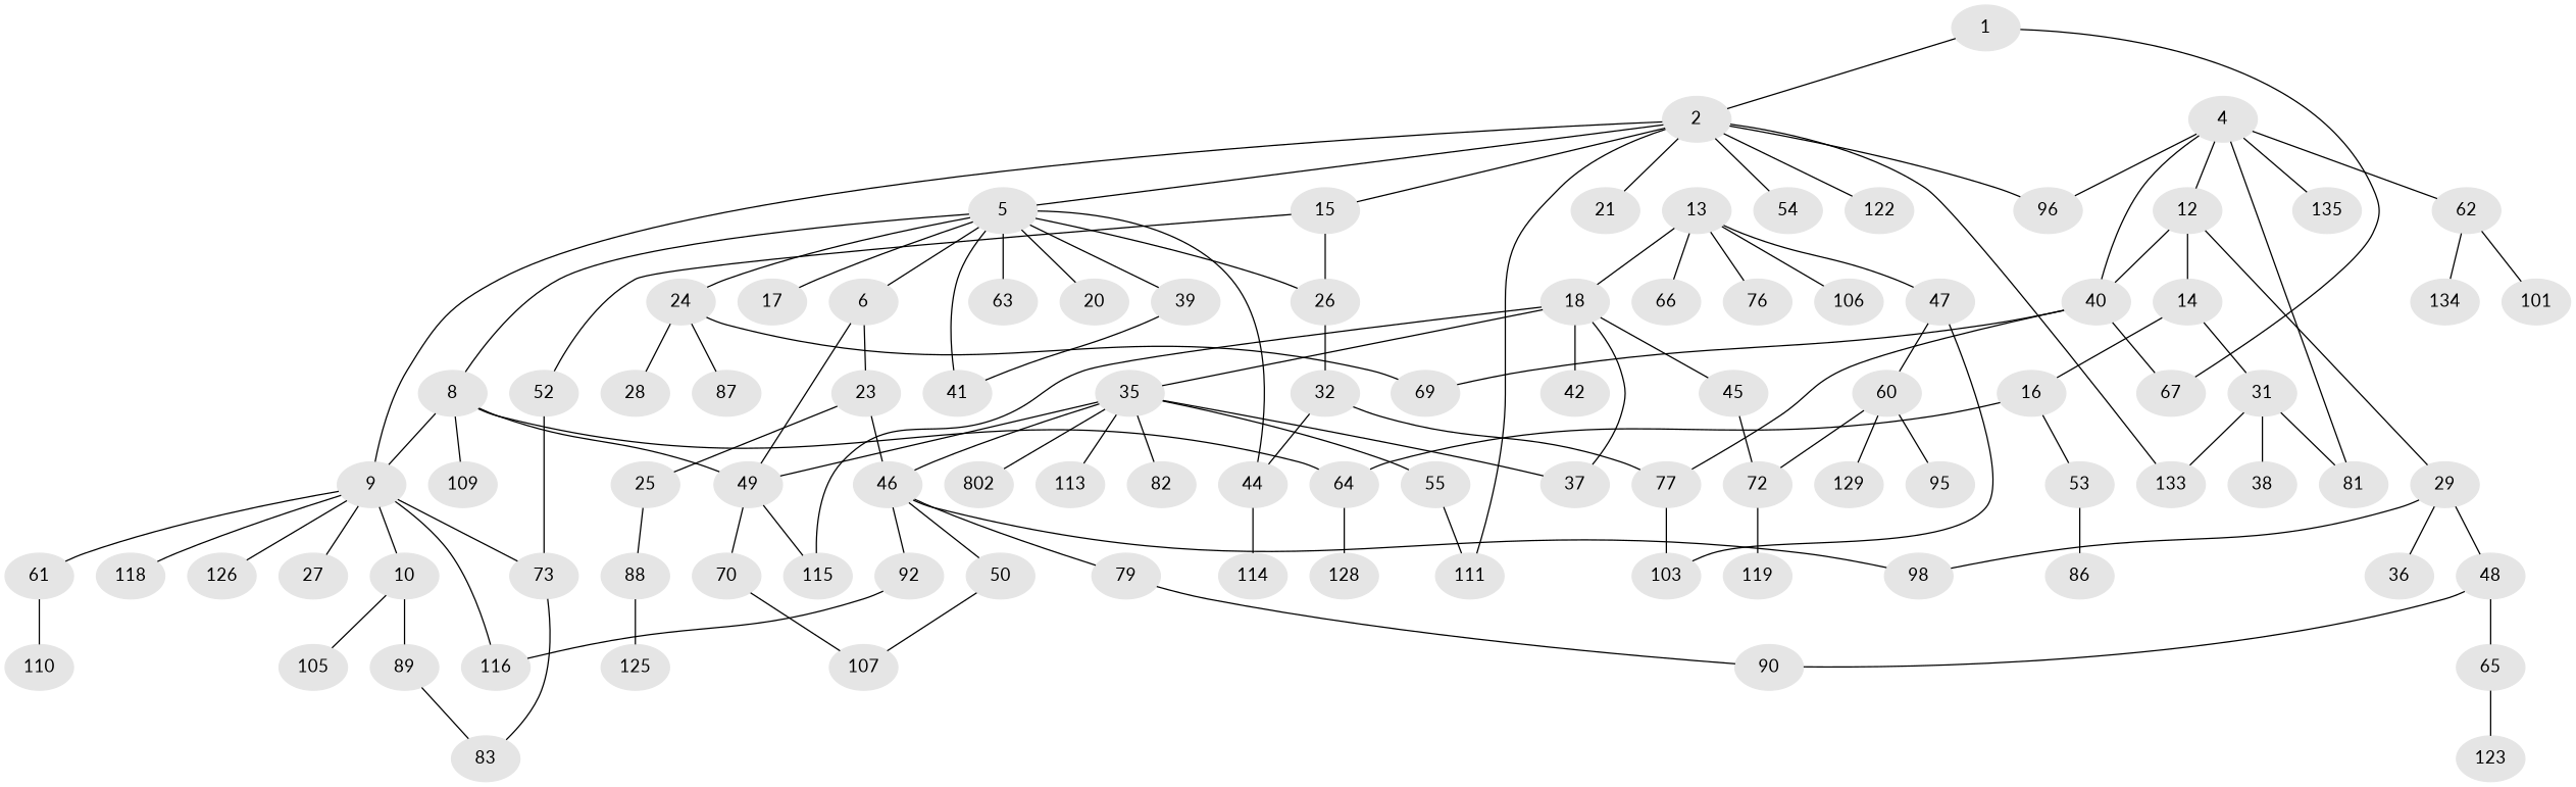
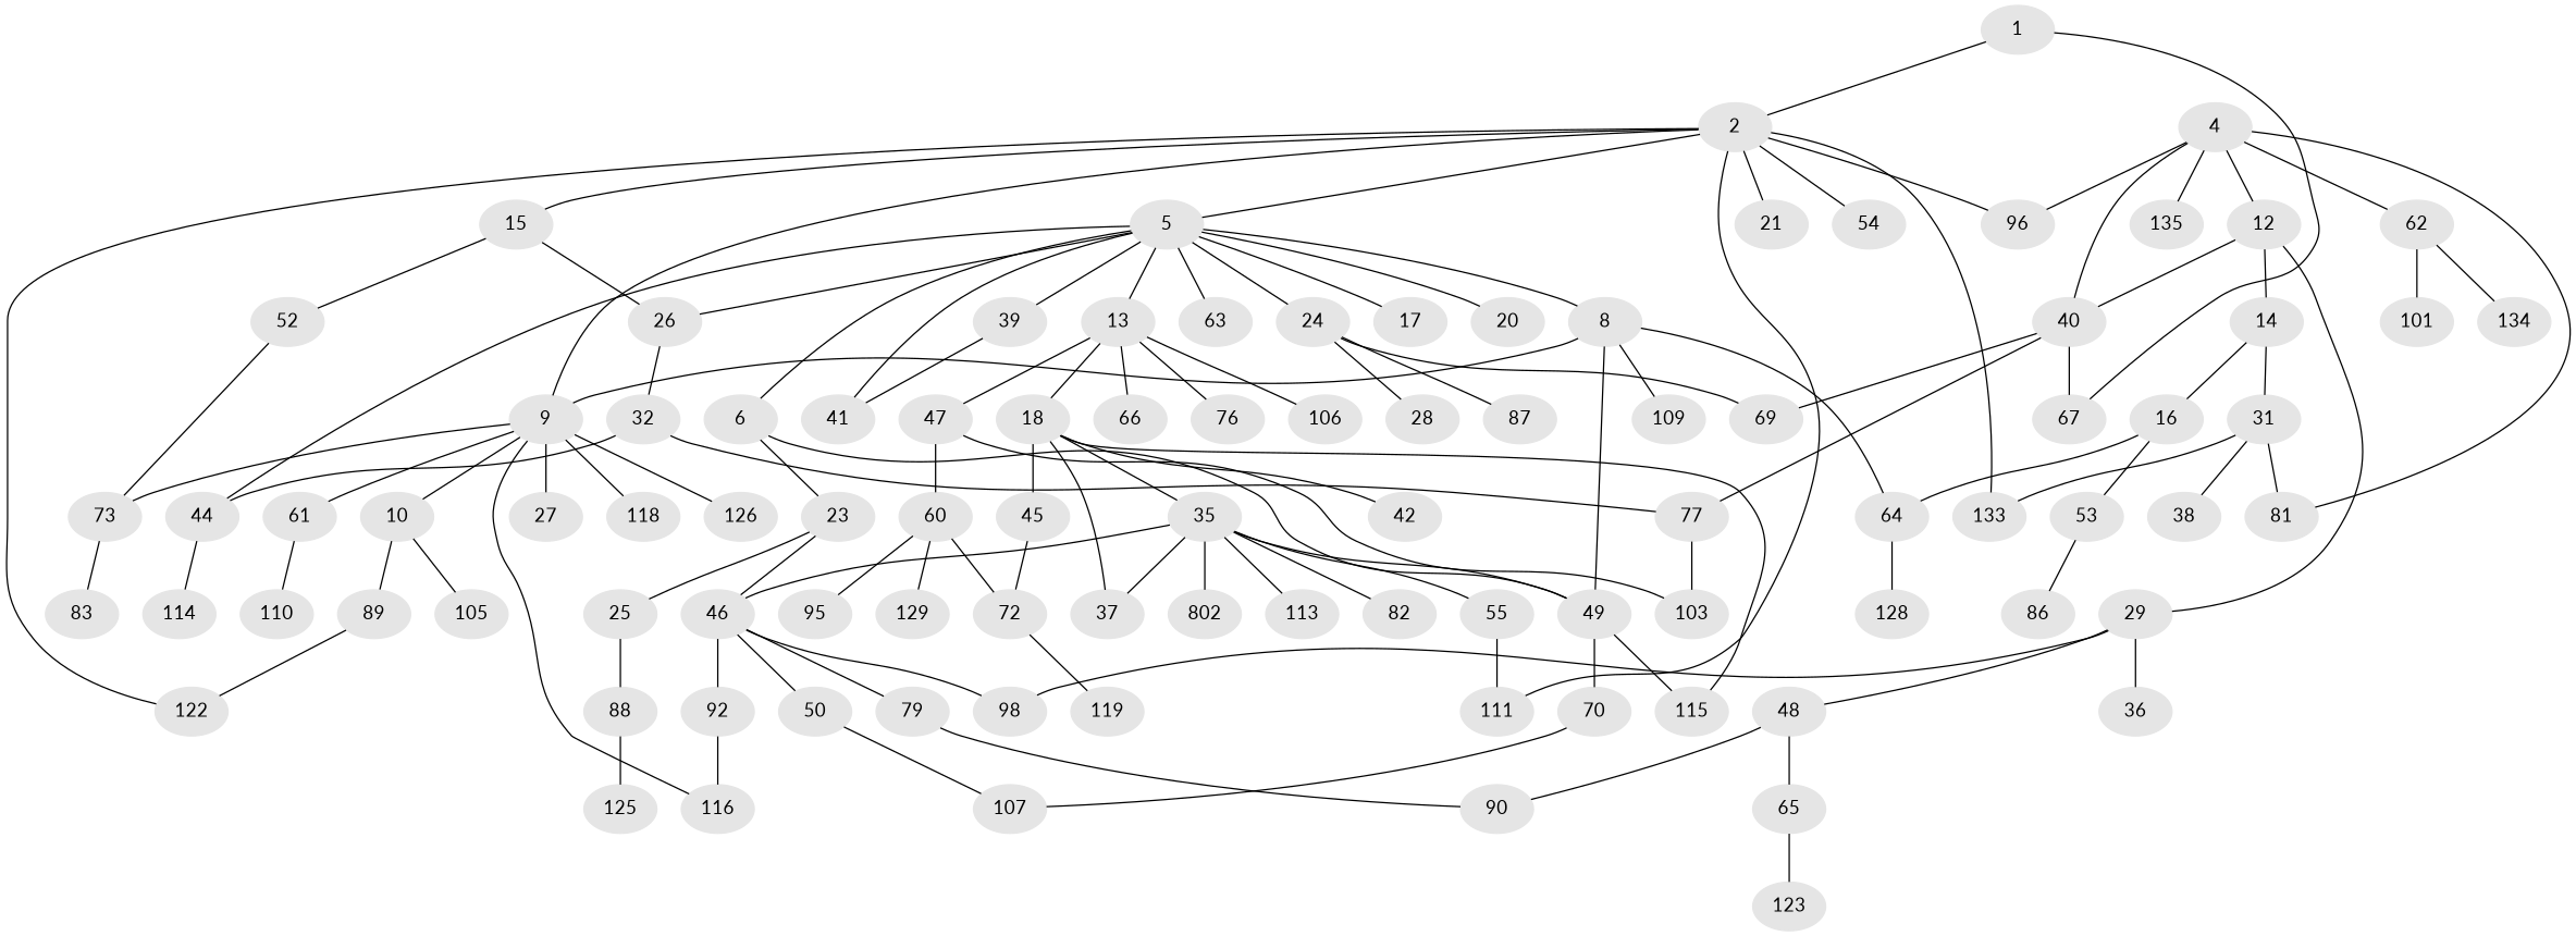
  graph {
    fontname=Lato
    node [color=gray90 fontname=Lato style=filled]
    edge [fontname=Lato]
    1 [super="+99"]
    2 [super="+3"]
    67
    5 [super="+7"]
    9 [super="+11"]
    15 [super="+74"]
    21 [super="+71"]
    54
    111
    122
    133
    96
    4 [super="+34"]
    12 [super="+19"]
    40 [super="+56"]
    62 [super="+68"]
    81 [super="+131"]
    135
    6 [super="+22"]
    8 [super="+120"]
    13 [super="+30"]
    17
    20
    24
    26
    39 [super="+80"]
    41 [super="+117"]
    44
    63 [super="+84"]
    10
    27
    61
    73
    116 [super="+130"]
    118
    126 [super="+138"]
    52 [super="+58"]
    14 [super="+57"]
    29
    69 [super="+112"]
    77 [super="+137"]
    101
    134
    23
    49 [super="+85"]
    64 [super="+108"]
    109
    18 [super="+51"]
    47
    66
    76
    106
    28
    87 [super="+93"]
    32 [super="+33"]
    114
    25
    46 [super="+75"]
    115 [super="+124"]
    70 [super="+132"]
    128
    89 [super="+97"]
    105
    110
    83
    16 [super="+91"]
    31 [super="+125"]
    36 [super="+59"]
    48
    98
    35 [super="+43"]
    37
    42
    45 [super="+78"]
    60
    103
    53
    38
    86 [super="+100"]
    55
    82
    n82 [label=802]
    113
    72 [super="+94"]
    88
    50
    79
    92 [super="+104"]
    n89 [label=125]
    65
    90 [super="+127"]
    119
    107 [super="+136"]
    95
    129
    123
    1 -- 2
    1 -- 67
    2 -- 5
    2 -- 9
    2 -- 15
    2 -- 21
    2 -- 54
    2 -- 111
    2 -- 122
    2 -- 133
    2 -- 96
    5 -- 6
    5 -- 8
+   5 -- 13
    5 -- 17
    5 -- 20
    5 -- 24
    5 -- 26
    5 -- 39
    5 -- 41
    5 -- 44
    5 -- 63
    9 -- 10
    9 -- 27
    9 -- 61
    9 -- 73
    9 -- 116
    9 -- 118
    9 -- 126
    15 -- 26
    15 -- 52
    4 -- 96
    4 -- 12
    4 -- 40
    4 -- 62
    4 -- 81
    4 -- 135
    12 -- 40
    12 -- 14
    12 -- 29
    40 -- 67
    40 -- 69
    40 -- 77
    62 -- 101
    62 -- 134
    6 -- 23
    6 -- 49
    8 -- 9
    8 -- 49
    8 -- 64
    8 -- 109
    13 -- 18
    13 -- 47
    13 -- 66
    13 -- 76
    13 -- 106
    24 -- 69
    24 -- 28
    24 -- 87
    26 -- 32
    39 -- 41
    44 -- 114
    10 -- 89
    10 -- 105
    61 -- 110
    73 -- 83
    52 -- 73
    14 -- 16
    14 -- 31
    29 -- 36 [weight=2]
    29 -- 48
    29 -- 98
    77 -- 103
    23 -- 25
    23 -- 46
    49 -- 115
    49 -- 70
    64 -- 128
    18 -- 115
    18 -- 35
    18 -- 37
    18 -- 42
    18 -- 45
    47 -- 60
    47 -- 103
    32 -- 44
    32 -- 77
    25 -- 88
    46 -- 98
    46 -- 50
    46 -- 79
    46 -- 92
    70 -- 107
-   89 -- 83
+   89 -- 122
    16 -- 64
    16 -- 53
    31 -- 133
    31 -- 81
    31 -- 38
    48 -- 65
    48 -- 90
    35 -- 49
    35 -- 46
    35 -- 37
    35 -- 55
    35 -- 82
    35 -- n82
    35 -- 113
    45 -- 72
    60 -- 72
    60 -- 95
    60 -- 129
    53 -- 86
    55 -- 111
    72 -- 119
    88 -- n89
    50 -- 107
    79 -- 90
    92 -- 116
    65 -- 123
  }
